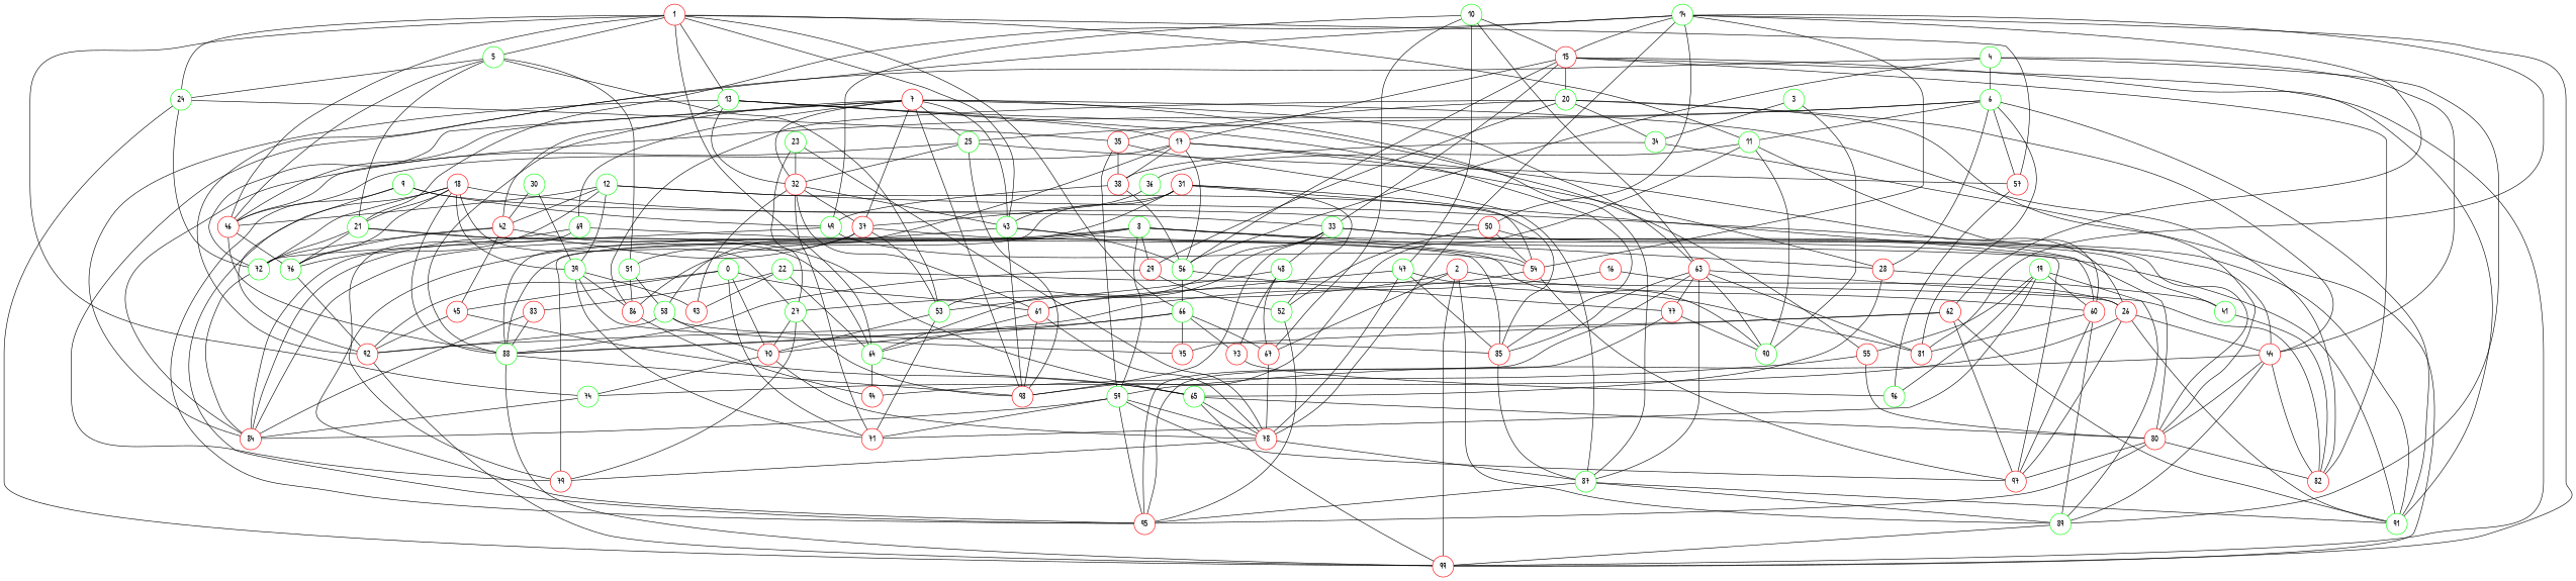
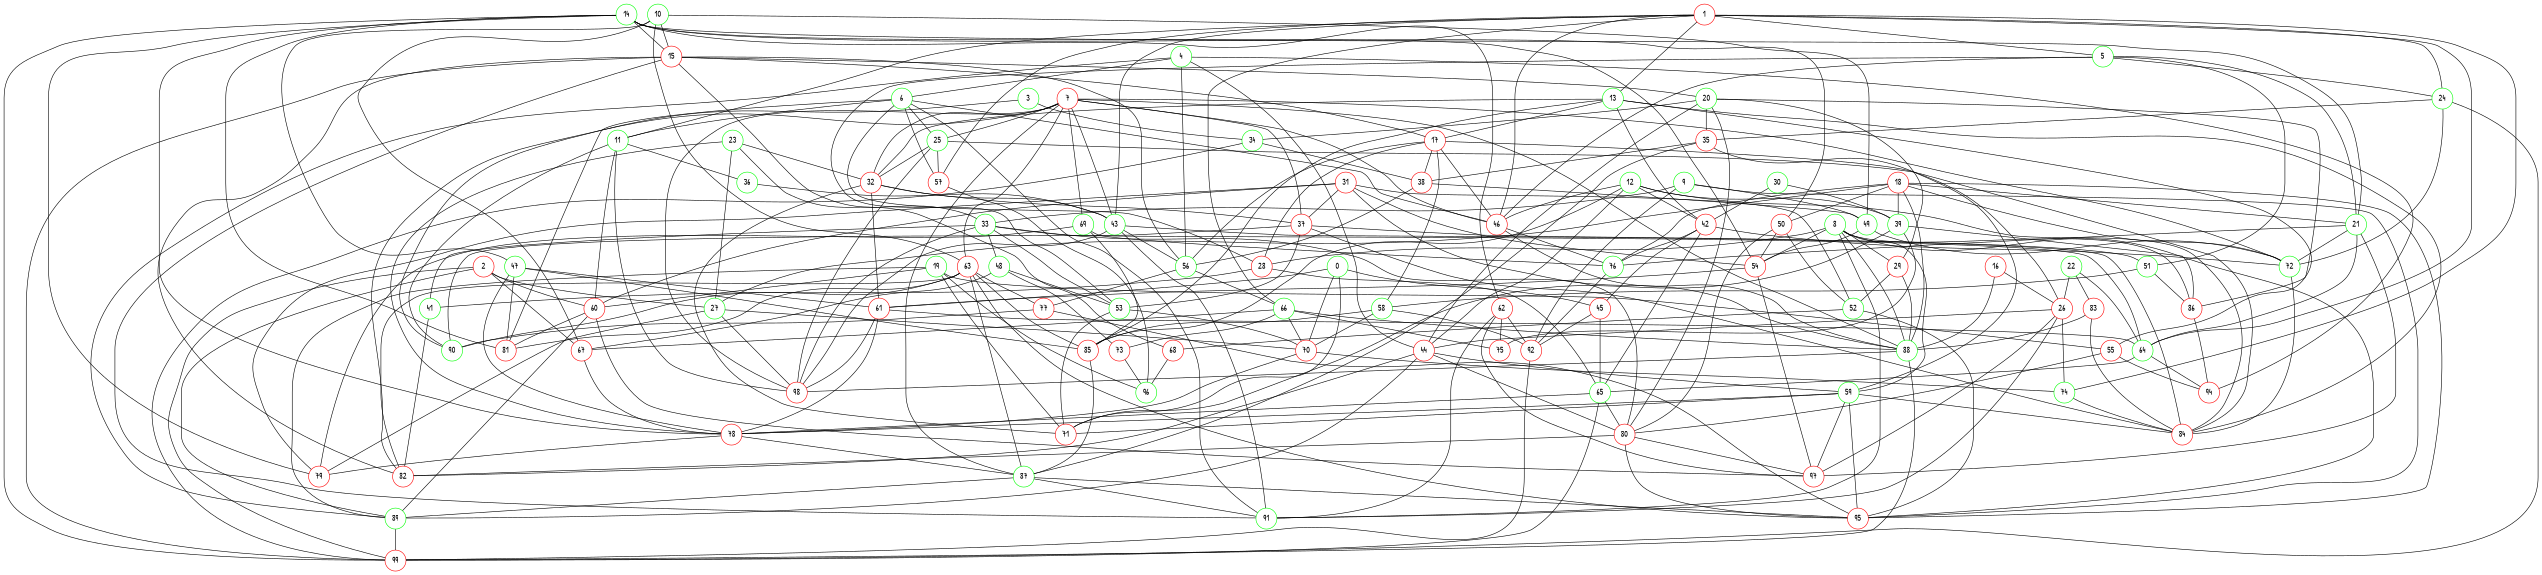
  graph {
    fontname="Patrick Hand"
    node [color=red fillcolor=white fixedsize=true fontname="Patrick Hand" shape=circle style=filled]
    edge [fontname="Patrick Hand"]
    70
    0 [color=green]
    71
    92
    45
    61
    74 [color=green]
    78
    99
    65 [color=green]
    64 [color=green]
    98
    84
    87 [color=green]
    79
    89 [color=green]
    91 [color=green]
    95
    80
    97
    82
    94
    1
    66 [color=green]
    43 [color=green]
    5 [color=green]
    24 [color=green]
    46
    57
    13 [color=green]
    11 [color=green]
    67
    88 [color=green]
    73
    75
    36 [color=green]
    56 [color=green]
    51 [color=green]
    21 [color=green]
    53 [color=green]
    72 [color=green]
    35
    76 [color=green]
    96 [color=green]
    85
    32
    17
    55
    42
    77
    90 [color=green]
    86
    58 [color=green]
    38
    59 [color=green]
    49 [color=green]
    54
    37
-   93
    26
    28
    44
    41 [color=green]
    2
    27 [color=green]
    60
    81
    3 [color=green]
    34 [color=green]
    4 [color=green]
    6 [color=green]
    25 [color=green]
    7
    69 [color=green]
    63
    8 [color=green]
    29
    52 [color=green]
+   68
    9 [color=green]
    33 [color=green]
    48 [color=green]
    10 [color=green]
    15
    47 [color=green]
    20 [color=green]
    12 [color=green]
    39 [color=green]
    14 [color=green]
    50
    62
    16
    18
    19 [color=green]
    22 [color=green]
    83
    23 [color=green]
    30 [color=green]
    31
    70 -- 74
    70 -- 78
    0 -- 70
    0 -- 71
-   0 -- 92
    0 -- 45
    0 -- 61
    92 -- 99
    45 -- 92
    45 -- 65
    61 -- 78
    61 -- 64
    61 -- 98
    74 -- 84
    78 -- 87
    78 -- 79
    65 -- 78
    65 -- 99
    65 -- 80
    64 -- 65
    64 -- 94
    87 -- 89
    87 -- 91
    87 -- 95
    89 -- 99
    80 -- 95
    80 -- 97
    80 -- 82
    1 -- 74
    1 -- 64
    1 -- 66
    1 -- 43
    1 -- 5
    1 -- 24
    1 -- 46
    1 -- 57
    1 -- 13
    1 -- 11
    66 -- 70
    66 -- 67
    66 -- 88
    66 -- 73
    66 -- 75
    43 -- 98
    43 -- 84
    43 -- 91
    43 -- 56
    5 -- 24
    5 -- 46
    5 -- 51
    5 -- 21
    5 -- 53
    24 -- 99
    24 -- 72
    24 -- 35
    46 -- 88
    46 -- 76
    57 -- 96
    13 -- 84
    13 -- 85
    13 -- 32
    13 -- 17
    13 -- 55
    13 -- 42
    11 -- 98
    11 -- 36
    11 -- 90
    11 -- 60
    67 -- 78
    88 -- 99
    88 -- 98
    73 -- 96
    36 -- 43
    56 -- 66
    56 -- 77
    51 -- 86
    51 -- 58
    21 -- 64
    21 -- 97
    21 -- 72
    21 -- 76
    53 -- 70
    53 -- 71
    72 -- 84
    35 -- 87
    35 -- 38
    35 -- 59
    76 -- 92
    85 -- 87
    32 -- 71
    32 -- 61
    32 -- 43
    32 -- 37
-   32 -- 93
    17 -- 46
    17 -- 56
    17 -- 58
    17 -- 38
    17 -- 26
    17 -- 28
    55 -- 80
    55 -- 94
    42 -- 45
    42 -- 65
    42 -- 72
    42 -- 76
    77 -- 95
    77 -- 90
    86 -- 94
    58 -- 70
    58 -- 92
    58 -- 85
    38 -- 56
    38 -- 49
    59 -- 71
    59 -- 78
    59 -- 84
    59 -- 95
    59 -- 97
    49 -- 72
    49 -- 54
    54 -- 61
    54 -- 97
    37 -- 84
    37 -- 51
    37 -- 53
    37 -- 90
    26 -- 74
    26 -- 91
    26 -- 97
    26 -- 44
    28 -- 65
    28 -- 41
    44 -- 89
    44 -- 80
    44 -- 82
    44 -- 59
    41 -- 82
    2 -- 99
    2 -- 89
    2 -- 67
    2 -- 27
    2 -- 60
    27 -- 70
    27 -- 98
    27 -- 79
    60 -- 89
    60 -- 97
    60 -- 81
    3 -- 90
    3 -- 34
    34 -- 99
    34 -- 38
    4 -- 89
-   4 -- 92
+   4 -- 94
    4 -- 56
    4 -- 44
    4 -- 6
    6 -- 91
    6 -- 46
    6 -- 57
    6 -- 11
    6 -- 28
    6 -- 81
    6 -- 25
    25 -- 98
    25 -- 84
    25 -- 57
    25 -- 32
    7 -- 98
    7 -- 87
    7 -- 82
    7 -- 43
    7 -- 46
    7 -- 88
    7 -- 72
    7 -- 32
    7 -- 37
    7 -- 25
    7 -- 69
    7 -- 63
    69 -- 79
    69 -- 76
    69 -- 85
    63 -- 87
    63 -- 95
    63 -- 82
    63 -- 85
    63 -- 77
    63 -- 90
    63 -- 81
    8 -- 91
    8 -- 95
    8 -- 88
    8 -- 86
    8 -- 59
    8 -- 54
    8 -- 28
    8 -- 29
    29 -- 88
    29 -- 52
    52 -- 95
+   52 -- 68
+   68 -- 96
    9 -- 92
    9 -- 95
    9 -- 49
    9 -- 33
    33 -- 64
    33 -- 98
    33 -- 80
    33 -- 53
    33 -- 41
    33 -- 48
    48 -- 67
    48 -- 73
    48 -- 53
    10 -- 67
    10 -- 49
    10 -- 63
    10 -- 15
    10 -- 47
    15 -- 99
    15 -- 91
    15 -- 82
    15 -- 56
    15 -- 17
    15 -- 33
    15 -- 20
    47 -- 61
    47 -- 78
    47 -- 85
    47 -- 81
    20 -- 80
    20 -- 35
    20 -- 86
    20 -- 44
    20 -- 34
    20 -- 29
    12 -- 84
    12 -- 46
    12 -- 85
    12 -- 42
    12 -- 44
    12 -- 39
    39 -- 71
    39 -- 75
    39 -- 86
-   39 -- 93
    14 -- 78
    14 -- 99
    14 -- 79
    14 -- 21
    14 -- 54
    14 -- 81
    14 -- 15
    14 -- 50
    14 -- 62
    50 -- 80
    50 -- 54
    50 -- 52
    62 -- 92
    62 -- 91
    62 -- 97
    62 -- 75
    16 -- 88
    16 -- 26
    18 -- 95
    18 -- 88
    18 -- 21
    18 -- 72
    18 -- 76
    18 -- 27
    18 -- 39
    18 -- 50
    19 -- 71
    19 -- 89
    19 -- 96
    19 -- 55
    19 -- 60
    22 -- 64
-   22 -- 93
    22 -- 26
    22 -- 83
    83 -- 84
    83 -- 88
    23 -- 78
    23 -- 32
    23 -- 27
+   23 -- 68
    30 -- 42
    30 -- 39
    31 -- 79
    31 -- 88
    31 -- 54
    31 -- 37
    31 -- 60
    31 -- 52
  }
